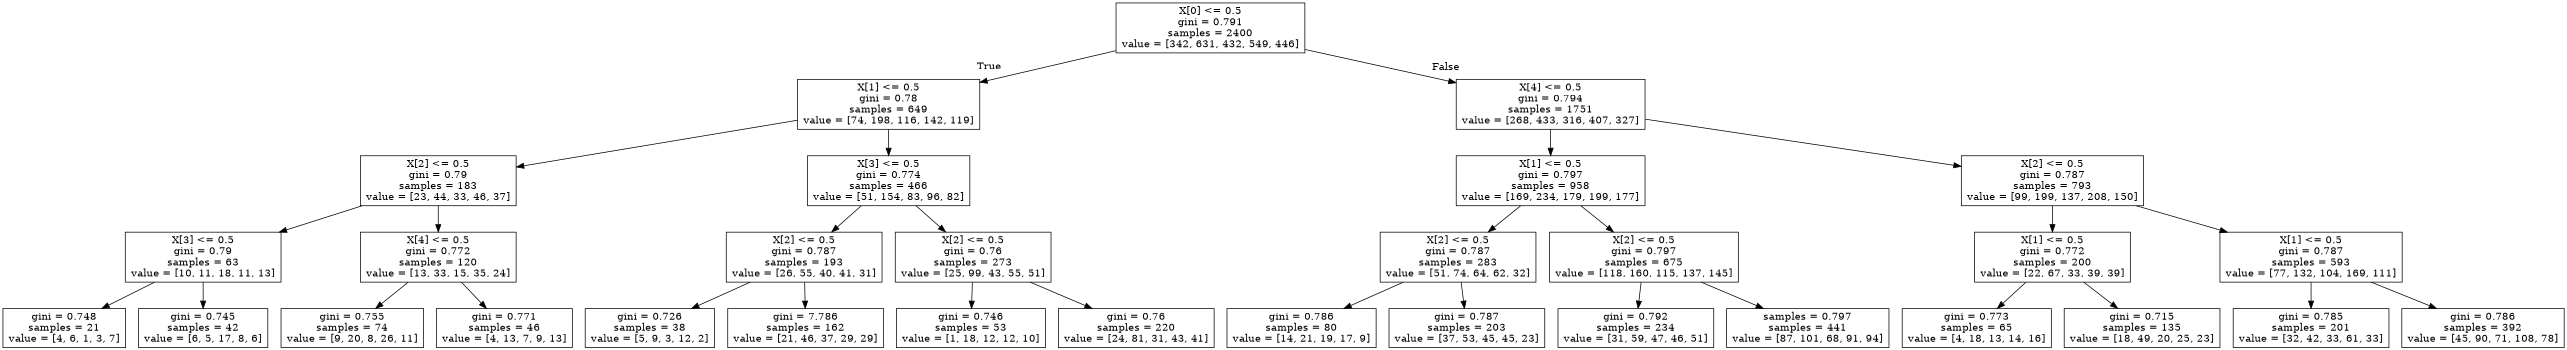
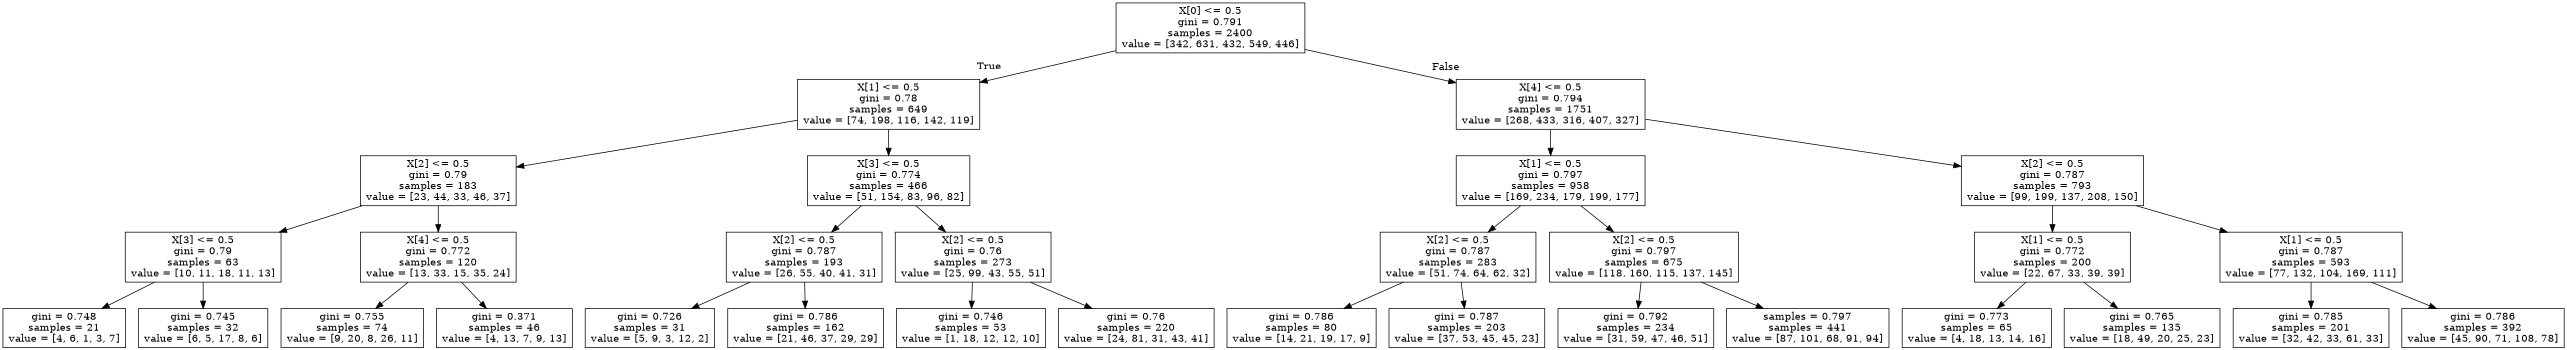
  digraph {
    node [shape=box]
    n1 [label="X[0] <= 0.5\ngini = 0.791\nsamples = 2400\nvalue = [342, 631, 432, 549, 446]"]
    n2 [label="X[1] <= 0.5\ngini = 0.78\nsamples = 649\nvalue = [74, 198, 116, 142, 119]"]
    n3 [label="X[4] <= 0.5\ngini = 0.794\nsamples = 1751\nvalue = [268, 433, 316, 407, 327]"]
    n4 [label="X[2] <= 0.5\ngini = 0.79\nsamples = 183\nvalue = [23, 44, 33, 46, 37]"]
    n5 [label="X[3] <= 0.5\ngini = 0.774\nsamples = 466\nvalue = [51, 154, 83, 96, 82]"]
    n6 [label="X[1] <= 0.5\ngini = 0.797\nsamples = 958\nvalue = [169, 234, 179, 199, 177]"]
    n7 [label="X[2] <= 0.5\ngini = 0.787\nsamples = 793\nvalue = [99, 199, 137, 208, 150]"]
    n8 [label="X[3] <= 0.5\ngini = 0.79\nsamples = 63\nvalue = [10, 11, 18, 11, 13]"]
    n9 [label="X[4] <= 0.5\ngini = 0.772\nsamples = 120\nvalue = [13, 33, 15, 35, 24]"]
    n10 [label="X[2] <= 0.5\ngini = 0.787\nsamples = 193\nvalue = [26, 55, 40, 41, 31]"]
    n11 [label="X[2] <= 0.5\ngini = 0.76\nsamples = 273\nvalue = [25, 99, 43, 55, 51]"]
    n12 [label="gini = 0.748\nsamples = 21\nvalue = [4, 6, 1, 3, 7]"]
-   n13 [label="gini = 0.745\nsamples = 42\nvalue = [6, 5, 17, 8, 6]"]
+   n13 [label="gini = 0.745\nsamples = 32\nvalue = [6, 5, 17, 8, 6]"]
    n14 [label="gini = 0.755\nsamples = 74\nvalue = [9, 20, 8, 26, 11]"]
-   n15 [label="gini = 0.771\nsamples = 46\nvalue = [4, 13, 7, 9, 13]"]
-   n16 [label="gini = 0.726\nsamples = 38\nvalue = [5, 9, 3, 12, 2]"]
-   n17 [label="gini = 7.786\nsamples = 162\nvalue = [21, 46, 37, 29, 29]"]
+   n15 [label="gini = 0.371\nsamples = 46\nvalue = [4, 13, 7, 9, 13]"]
+   n16 [label="gini = 0.726\nsamples = 31\nvalue = [5, 9, 3, 12, 2]"]
+   n17 [label="gini = 0.786\nsamples = 162\nvalue = [21, 46, 37, 29, 29]"]
    n18 [label="gini = 0.746\nsamples = 53\nvalue = [1, 18, 12, 12, 10]"]
    n19 [label="gini = 0.76\nsamples = 220\nvalue = [24, 81, 31, 43, 41]"]
    n20 [label="X[2] <= 0.5\ngini = 0.787\nsamples = 283\nvalue = [51, 74, 64, 62, 32]"]
    n21 [label="X[2] <= 0.5\ngini = 0.797\nsamples = 675\nvalue = [118, 160, 115, 137, 145]"]
    n22 [label="X[1] <= 0.5\ngini = 0.772\nsamples = 200\nvalue = [22, 67, 33, 39, 39]"]
    n23 [label="X[1] <= 0.5\ngini = 0.787\nsamples = 593\nvalue = [77, 132, 104, 169, 111]"]
    n24 [label="gini = 0.786\nsamples = 80\nvalue = [14, 21, 19, 17, 9]"]
    n25 [label="gini = 0.787\nsamples = 203\nvalue = [37, 53, 45, 45, 23]"]
    n26 [label="gini = 0.792\nsamples = 234\nvalue = [31, 59, 47, 46, 51]"]
    n27 [label="samples = 0.797\nsamples = 441\nvalue = [87, 101, 68, 91, 94]"]
    n28 [label="gini = 0.773\nsamples = 65\nvalue = [4, 18, 13, 14, 16]"]
-   n29 [label="gini = 0.715\nsamples = 135\nvalue = [18, 49, 20, 25, 23]"]
+   n29 [label="gini = 0.765\nsamples = 135\nvalue = [18, 49, 20, 25, 23]"]
    n30 [label="gini = 0.785\nsamples = 201\nvalue = [32, 42, 33, 61, 33]"]
    n31 [label="gini = 0.786\nsamples = 392\nvalue = [45, 90, 71, 108, 78]"]
    n1 -> n2 [headlabel=True labelangle=45 labeldistance=2.5]
    n1 -> n3 [headlabel=False labelangle=-45 labeldistance=2.5]
    n2 -> n4
    n2 -> n5
    n3 -> n6
    n3 -> n7
    n4 -> n8
    n4 -> n9
    n5 -> n10
    n5 -> n11
    n6 -> n20
    n6 -> n21
    n7 -> n22
    n7 -> n23
    n8 -> n12
    n8 -> n13
    n9 -> n14
    n9 -> n15
    n10 -> n16
    n10 -> n17
    n11 -> n18
    n11 -> n19
    n20 -> n24
    n20 -> n25
    n21 -> n26
    n21 -> n27
    n22 -> n28
    n22 -> n29
    n23 -> n30
    n23 -> n31
  }
